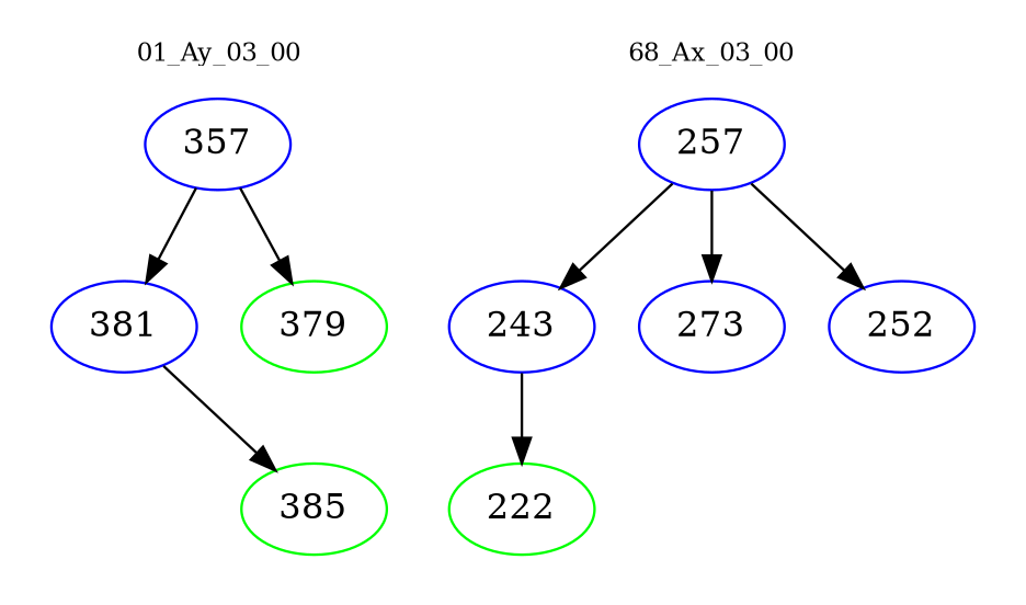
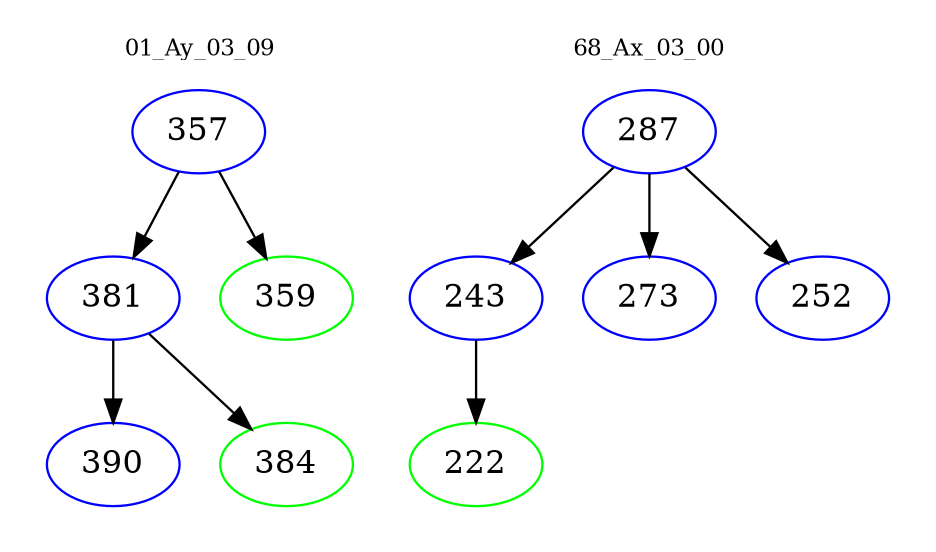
  digraph {
    node [color=blue]
    edge [color=black]
    n1 [label=381]
    n2 [label=357]
-   n4 [color=green label=385]
-   n5 [color=green label=379]
-   n6 [label=257]
+   n3 [label=390]
+   n4 [color=green label=384]
+   n5 [color=green label=359]
+   n6 [label=287]
    n7 [label=243]
    n8 [label=273]
    n9 [label=252]
    n10 [color=green label=222]
    subgraph cluster_1 {
      color=white
      fontsize=10
-     label="01_Ay_03_00"
+     label="01_Ay_03_09"
      n1
      n2
+     n3
      n4
      n5
    }
    subgraph cluster_2 {
      color=white
      fontsize=10
      label="68_Ax_03_00"
      n6
      n7
      n8
      n9
      n10
    }
+   n1 -> n3
    n1 -> n4
    n2 -> n1
    n2 -> n5
    n6 -> n7
    n6 -> n8
    n6 -> n9
    n7 -> n10
  }
